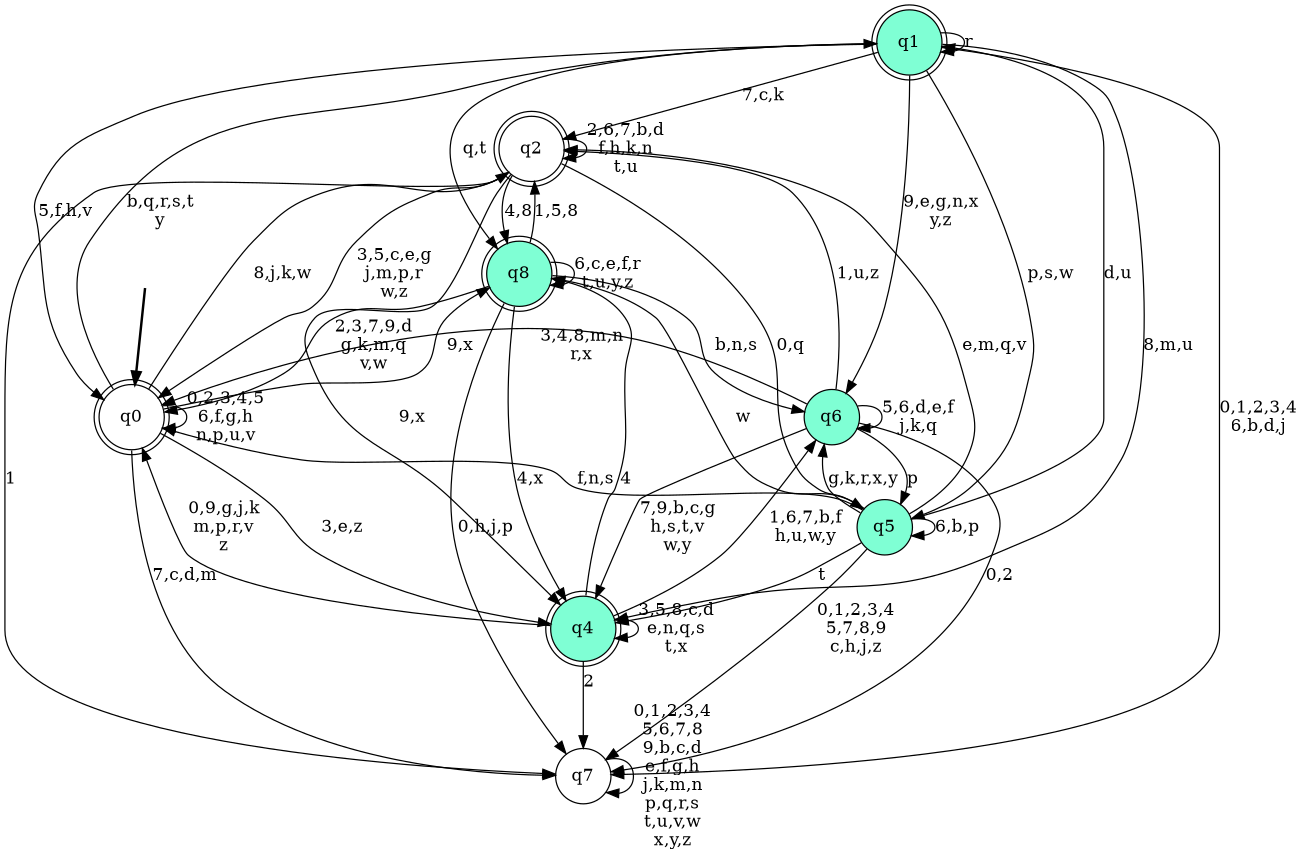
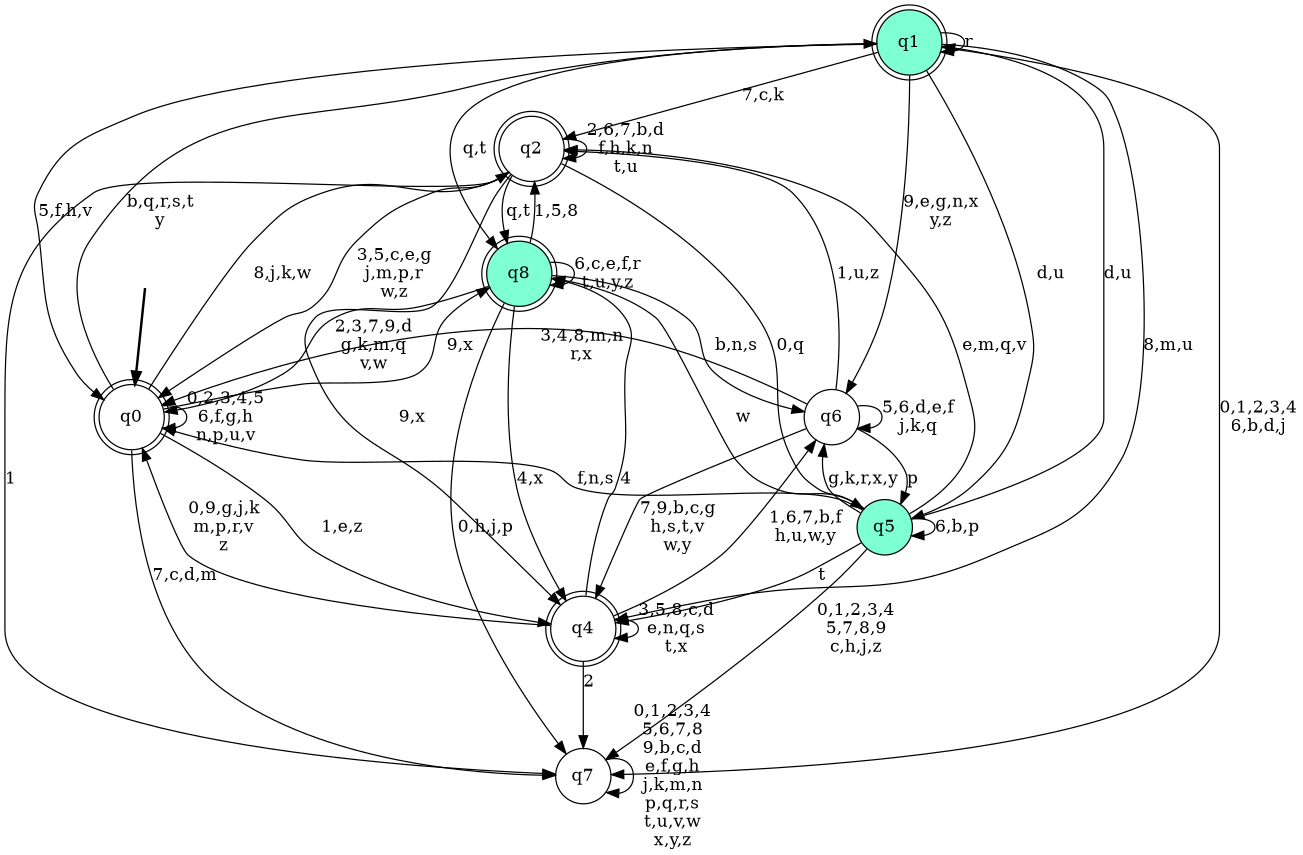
  digraph {
    rankdir=TB
    node [shape=doublecircle style="rounded,filled" color=black fillcolor=white]
    __start0 [height=0 shape=none style=invis width=0 color="" fillcolor=""]
    n2 [label=q0]
    n3 [fillcolor=aquamarine label=q1]
    n4 [label=q2]
    n5 [fillcolor=aquamarine label=q8]
-   n6 [fillcolor=aquamarine label=q4]
+   n6 [label=q4]
    n7 [label=q7 shape=circle style=filled]
-   n8 [fillcolor=aquamarine label=q6 shape=circle style=filled]
+   n8 [label=q6 shape=circle style=filled]
    n9 [fillcolor=aquamarine label=q5 shape=circle style=filled]
    subgraph cluster_1 {
      nodesep=0.15
      ranksep=0.15
      style=invis
      __start0
      n2
    }
    __start0 -> n2 [penwidth=2]
    n2 -> n2 [label="0,2,3,4,5\n6,f,g,h\nn,p,u,v"]
    n2 -> n3 [label="b,q,r,s,t\ny"]
    n2 -> n4 [label="8,j,k,w"]
    n2 -> n5 [label="9,x"]
-   n2 -> n6 [label="3,e,z"]
+   n2 -> n6 [label="1,e,z"]
    n2 -> n7 [label="7,c,d,m"]
    n3 -> n2 [label="5,f,h,v"]
    n3 -> n3 [label=r]
    n3 -> n4 [label="7,c,k"]
    n3 -> n5 [label="q,t"]
    n3 -> n6 [label="8,m,u"]
    n3 -> n7 [label="0,1,2,3,4\n6,b,d,j"]
    n3 -> n8 [label="9,e,g,n,x\ny,z"]
-   n3 -> n9 [label="p,s,w"]
+   n3 -> n9 [label="d,u"]
    n4 -> n2 [label="3,5,c,e,g\nj,m,p,r\nw,z"]
    n4 -> n4 [label="2,6,7,b,d\nf,h,k,n\nt,u"]
-   n4 -> n5 [label="4,8"]
+   n4 -> n5 [label="q,t"]
    n4 -> n6 [label="9,x"]
    n4 -> n7 [label=1]
    n4 -> n9 [label="0,q"]
    n5 -> n2 [label="2,3,7,9,d\ng,k,m,q\nv,w"]
    n5 -> n4 [label="1,5,8"]
    n5 -> n5 [label="6,c,e,f,r\nt,u,y,z"]
    n5 -> n6 [label="4,x"]
    n5 -> n7 [label="0,h,j,p"]
    n5 -> n8 [label="b,n,s"]
    n6 -> n2 [label="0,9,g,j,k\nm,p,r,v\nz"]
    n6 -> n5 [label=4]
    n6 -> n6 [label="3,5,8,c,d\ne,n,q,s\nt,x"]
    n6 -> n7 [label=2]
    n6 -> n8 [label="1,6,7,b,f\nh,u,w,y"]
    n7 -> n7 [label="0,1,2,3,4\n5,6,7,8\n9,b,c,d\ne,f,g,h\nj,k,m,n\np,q,r,s\nt,u,v,w\nx,y,z"]
    n8 -> n2 [label="3,4,8,m,n\nr,x"]
    n8 -> n4 [label="1,u,z"]
    n8 -> n6 [label="7,9,b,c,g\nh,s,t,v\nw,y"]
-   n8 -> n7 [label="0,2"]
    n8 -> n8 [label="5,6,d,e,f\nj,k,q"]
    n8 -> n9 [label=p]
    n9 -> n2 [label="f,n,s"]
    n9 -> n3 [label="d,u"]
    n9 -> n4 [label="e,m,q,v"]
    n9 -> n5 [label=w]
    n9 -> n6 [label=t]
    n9 -> n7 [label="0,1,2,3,4\n5,7,8,9\nc,h,j,z"]
    n9 -> n8 [label="g,k,r,x,y"]
    n9 -> n9 [label="6,b,p"]
  }
